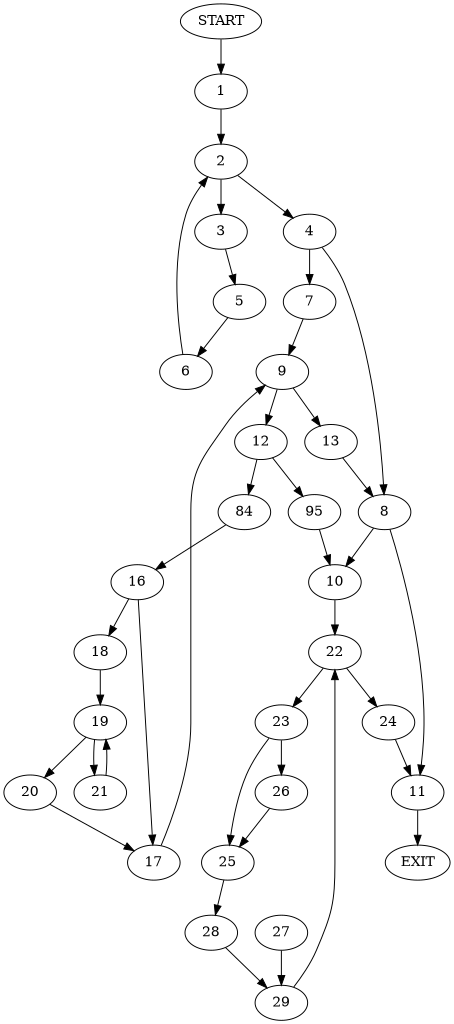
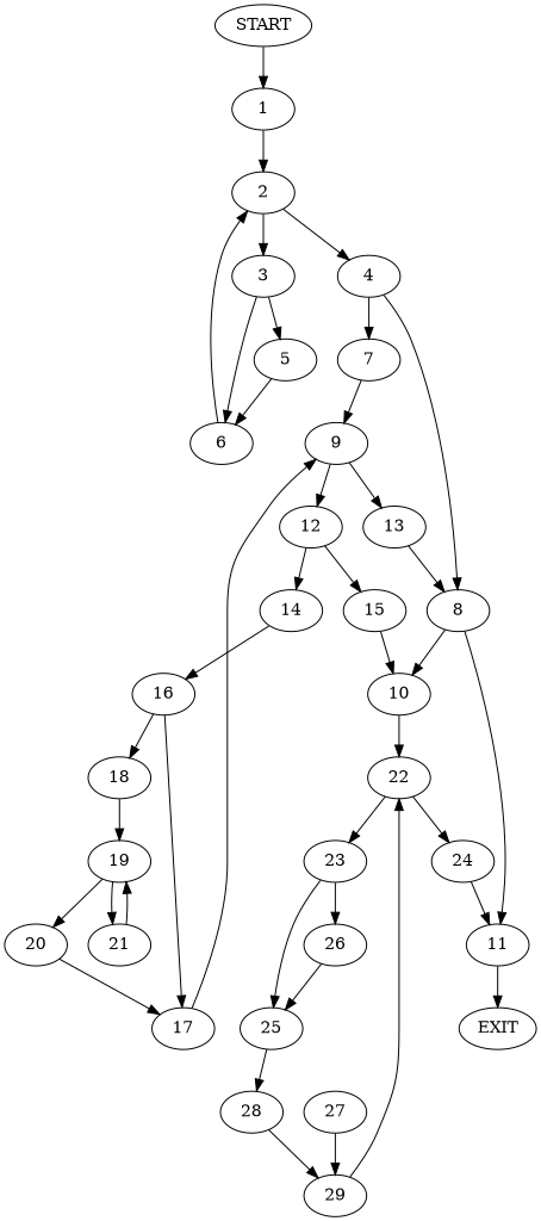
  digraph {
    n1 [label=START]
    1
    2
    n4 [label=EXIT]
    3
    4
    5
    6
    7
    8
    9
    10
    11
    12
    13
    22
-   14 [label=84]
-   15 [label=95]
+   14
+   15
    23
    24
    16
    17
    18
    19
    20
    21
    25
    26
    28
    27
    29
    n1 -> 1
    1 -> 2
    2 -> 3
    2 -> 4
    3 -> 5
+   3 -> 6
    4 -> 7
    4 -> 8
    5 -> 6
    6 -> 2
    7 -> 9
    8 -> 10
    8 -> 11
    9 -> 12
    9 -> 13
    10 -> 22
    11 -> n4
    12 -> 14
    12 -> 15
    13 -> 8
    22 -> 23
    22 -> 24
    14 -> 16
    15 -> 10
    23 -> 25
    23 -> 26
    24 -> 11
    16 -> 17
    16 -> 18
    17 -> 9
    18 -> 19
    19 -> 20
    19 -> 21
    20 -> 17
    21 -> 19
    25 -> 28
    26 -> 25
    28 -> 29
    27 -> 29
    29 -> 22
  }
